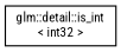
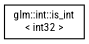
  digraph {
    rankdir=LR
    fontname="Roboto Condensed"
-   n1 [color=black fillcolor=white fontname="Roboto Condensed" fontsize=10 height=0.2 label="glm::detail::is_int\l\< int32 \>" shape=record style=filled width=0.4]
+   n1 [color=black fillcolor=white fontname="Roboto Condensed" fontsize=10 height=0.2 label="glm::int::is_int\l\< int32 \>" shape=record style=filled width=0.4]
  }
